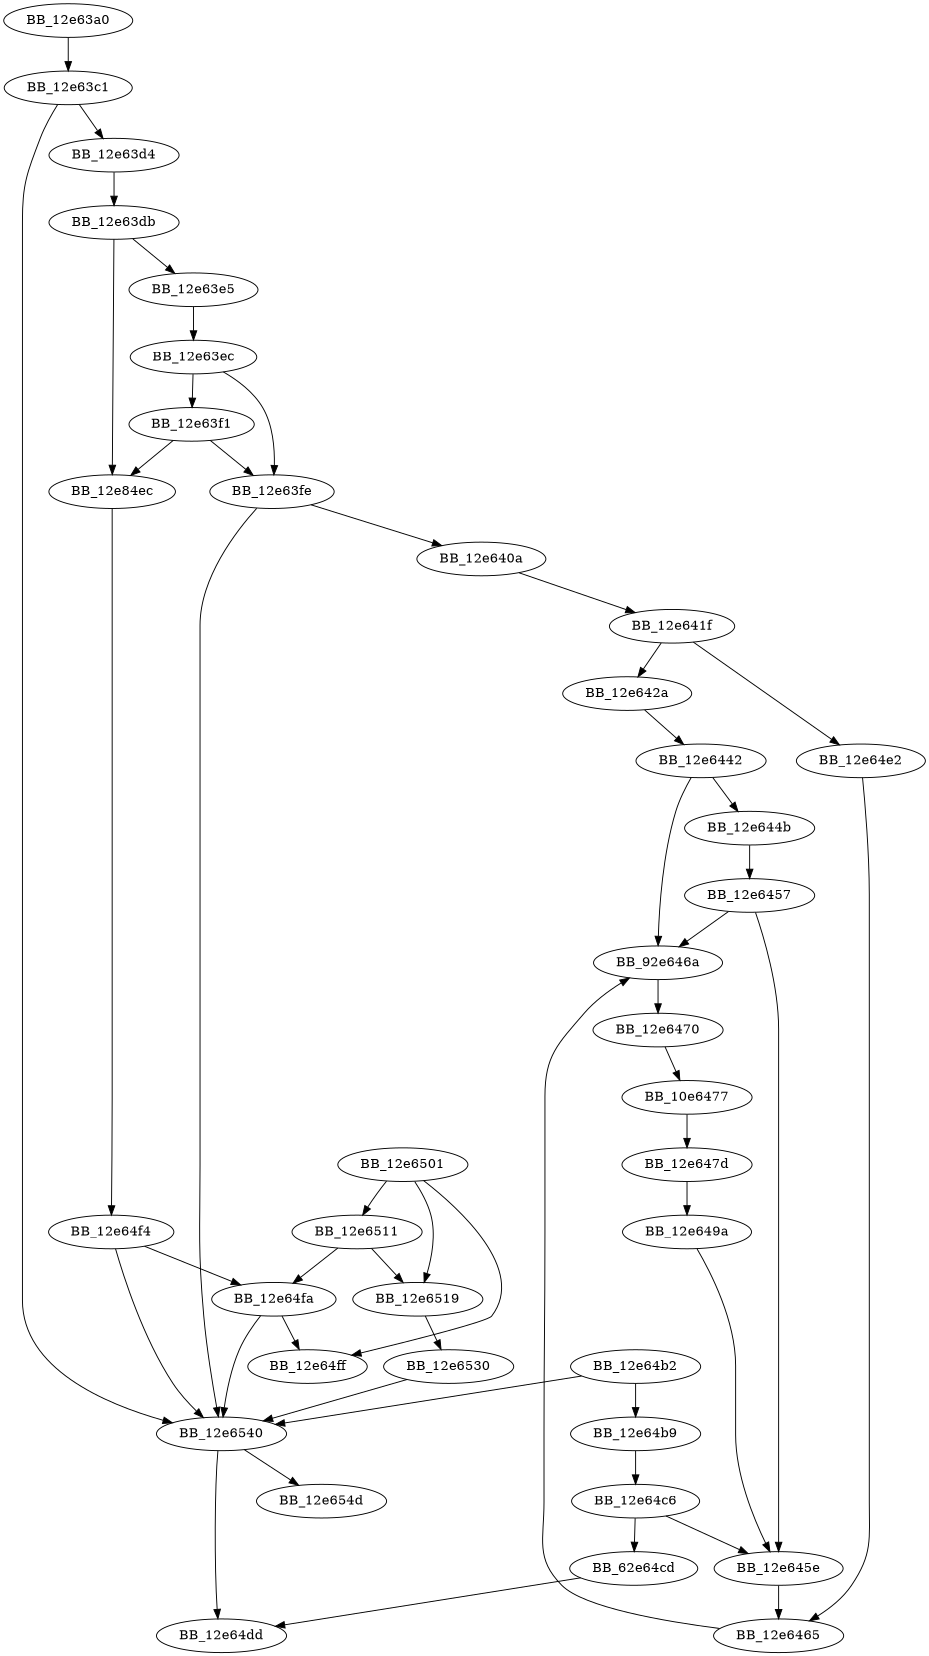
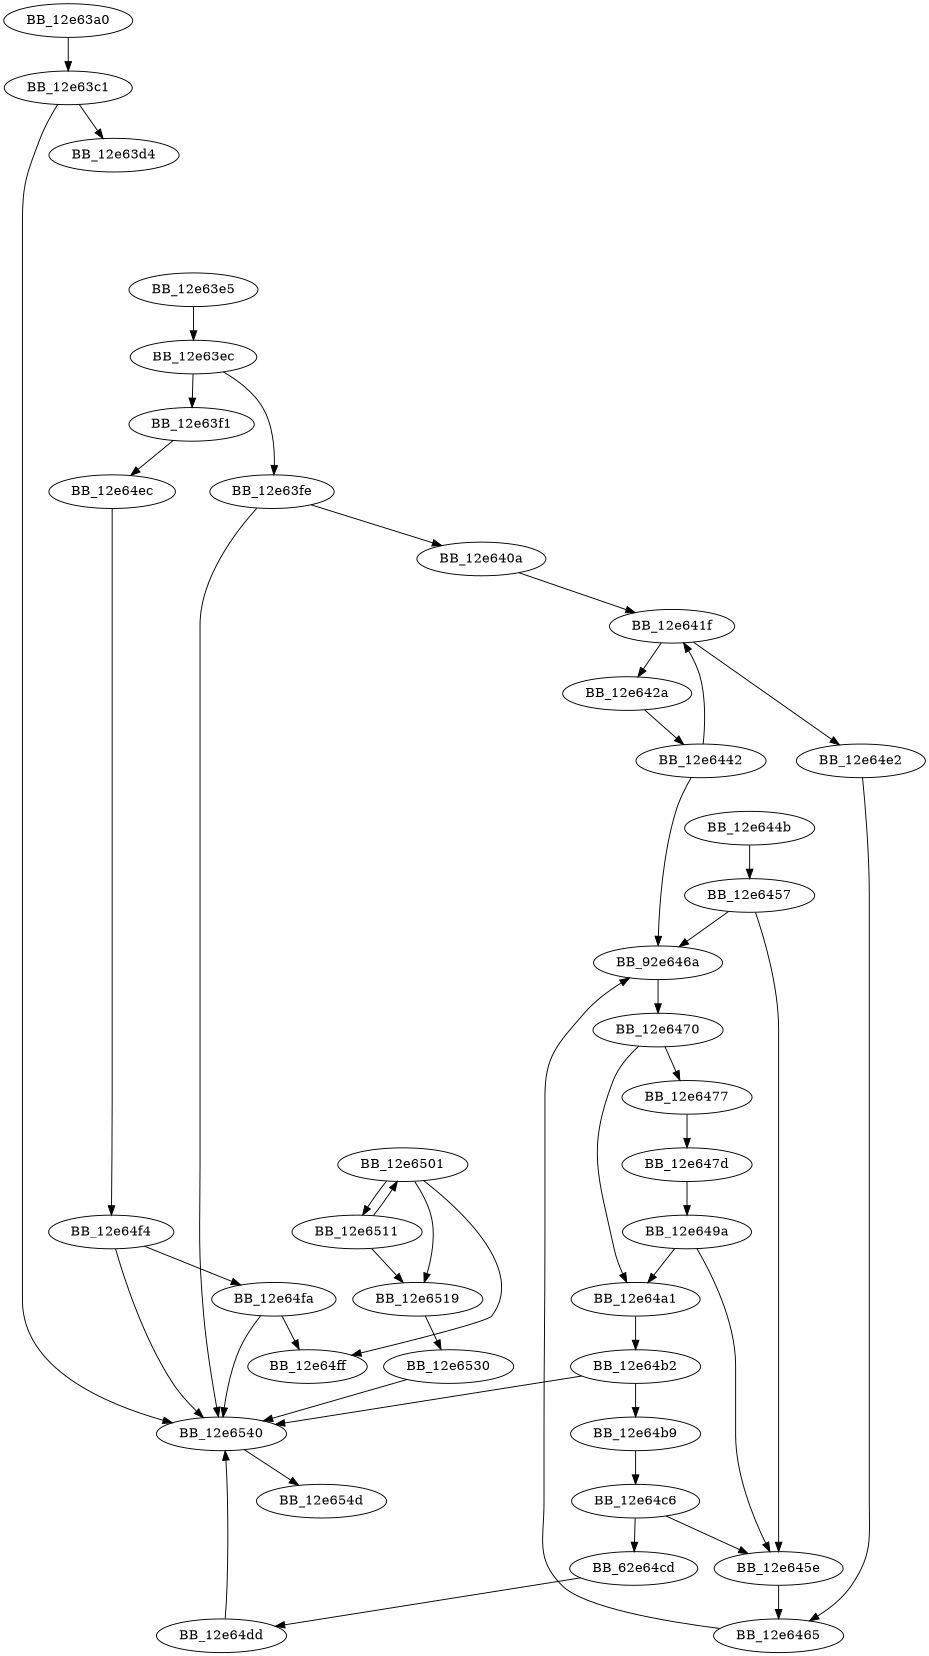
  digraph {
    BB_12e63a0
    BB_12e63c1
    BB_12e63d4
    BB_12e6540
-   BB_12e63db
    BB_12e654d
    BB_12e63e5
-   BB_12e64ec [label=BB_12e84ec]
+   BB_12e64ec
    BB_12e63ec
    BB_12e64f4
    BB_12e63f1
    BB_12e63fe
    BB_12e64fa
    BB_12e640a
    BB_12e641f
    BB_12e642a
    BB_12e64e2
    BB_12e6442
    BB_12e6465
    BB_12e644b
    n21 [label=BB_92e646a]
    BB_12e6457
    BB_12e6470
    BB_12e645e
-   BB_12e6477 [label=BB_10e6477]
+   BB_12e6477
+   BB_12e64a1
    BB_12e647d
    BB_12e64b2
    BB_12e649a
    BB_12e64b9
    BB_12e64c6
    n32 [label=BB_62e64cd]
    BB_12e64dd
    BB_12e64ff
    BB_12e6501
    BB_12e6511
    BB_12e6519
    BB_12e6530
    BB_12e63a0 -> BB_12e63c1
    BB_12e63c1 -> BB_12e63d4
    BB_12e63c1 -> BB_12e6540
-   BB_12e63d4 -> BB_12e63db
    BB_12e6540 -> BB_12e654d
-   BB_12e63db -> BB_12e63e5
-   BB_12e63db -> BB_12e64ec
    BB_12e63e5 -> BB_12e63ec
    BB_12e64ec -> BB_12e64f4
    BB_12e63ec -> BB_12e63f1
    BB_12e63ec -> BB_12e63fe
    BB_12e64f4 -> BB_12e6540
    BB_12e64f4 -> BB_12e64fa
    BB_12e63f1 -> BB_12e64ec
-   BB_12e63f1 -> BB_12e63fe
    BB_12e63fe -> BB_12e6540
    BB_12e63fe -> BB_12e640a
    BB_12e64fa -> BB_12e6540
    BB_12e64fa -> BB_12e64ff
    BB_12e640a -> BB_12e641f
    BB_12e641f -> BB_12e642a
    BB_12e641f -> BB_12e64e2
    BB_12e642a -> BB_12e6442
    BB_12e64e2 -> BB_12e6465
-   BB_12e6442 -> BB_12e644b
+   BB_12e6442 -> BB_12e641f
    BB_12e6442 -> n21
    BB_12e6465 -> n21
    BB_12e644b -> BB_12e6457
    n21 -> BB_12e6470
    BB_12e6457 -> n21
    BB_12e6457 -> BB_12e645e
    BB_12e6470 -> BB_12e6477
+   BB_12e6470 -> BB_12e64a1
    BB_12e645e -> BB_12e6465
    BB_12e6477 -> BB_12e647d
+   BB_12e64a1 -> BB_12e64b2
    BB_12e647d -> BB_12e649a
    BB_12e64b2 -> BB_12e6540
    BB_12e64b2 -> BB_12e64b9
    BB_12e649a -> BB_12e645e
+   BB_12e649a -> BB_12e64a1
    BB_12e64b9 -> BB_12e64c6
    BB_12e64c6 -> BB_12e645e
    BB_12e64c6 -> n32
    n32 -> BB_12e64dd
-   BB_12e6540 -> BB_12e64dd
+   BB_12e64dd -> BB_12e6540
    BB_12e6501 -> BB_12e64ff
    BB_12e6501 -> BB_12e6511
    BB_12e6501 -> BB_12e6519
-   BB_12e6511 -> BB_12e64fa
+   BB_12e6511 -> BB_12e6501
    BB_12e6511 -> BB_12e6519
    BB_12e6519 -> BB_12e6530
    BB_12e6530 -> BB_12e6540
  }
